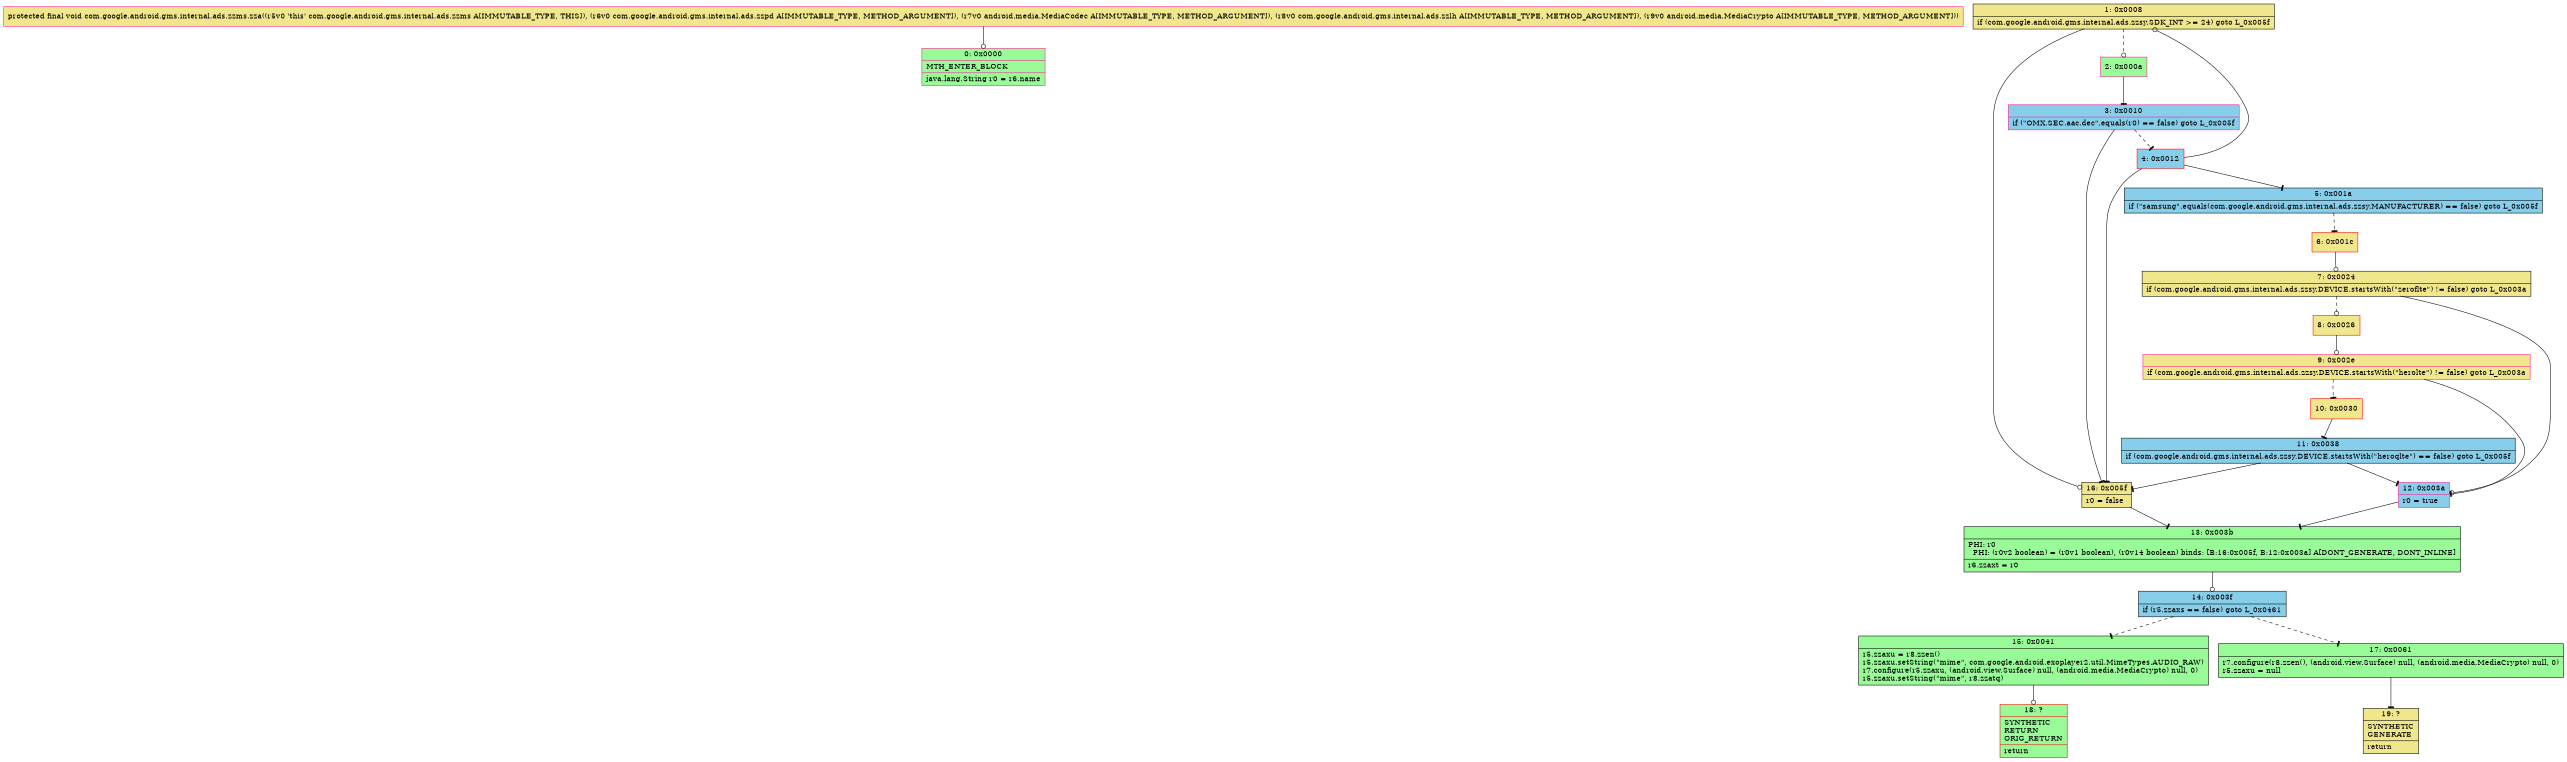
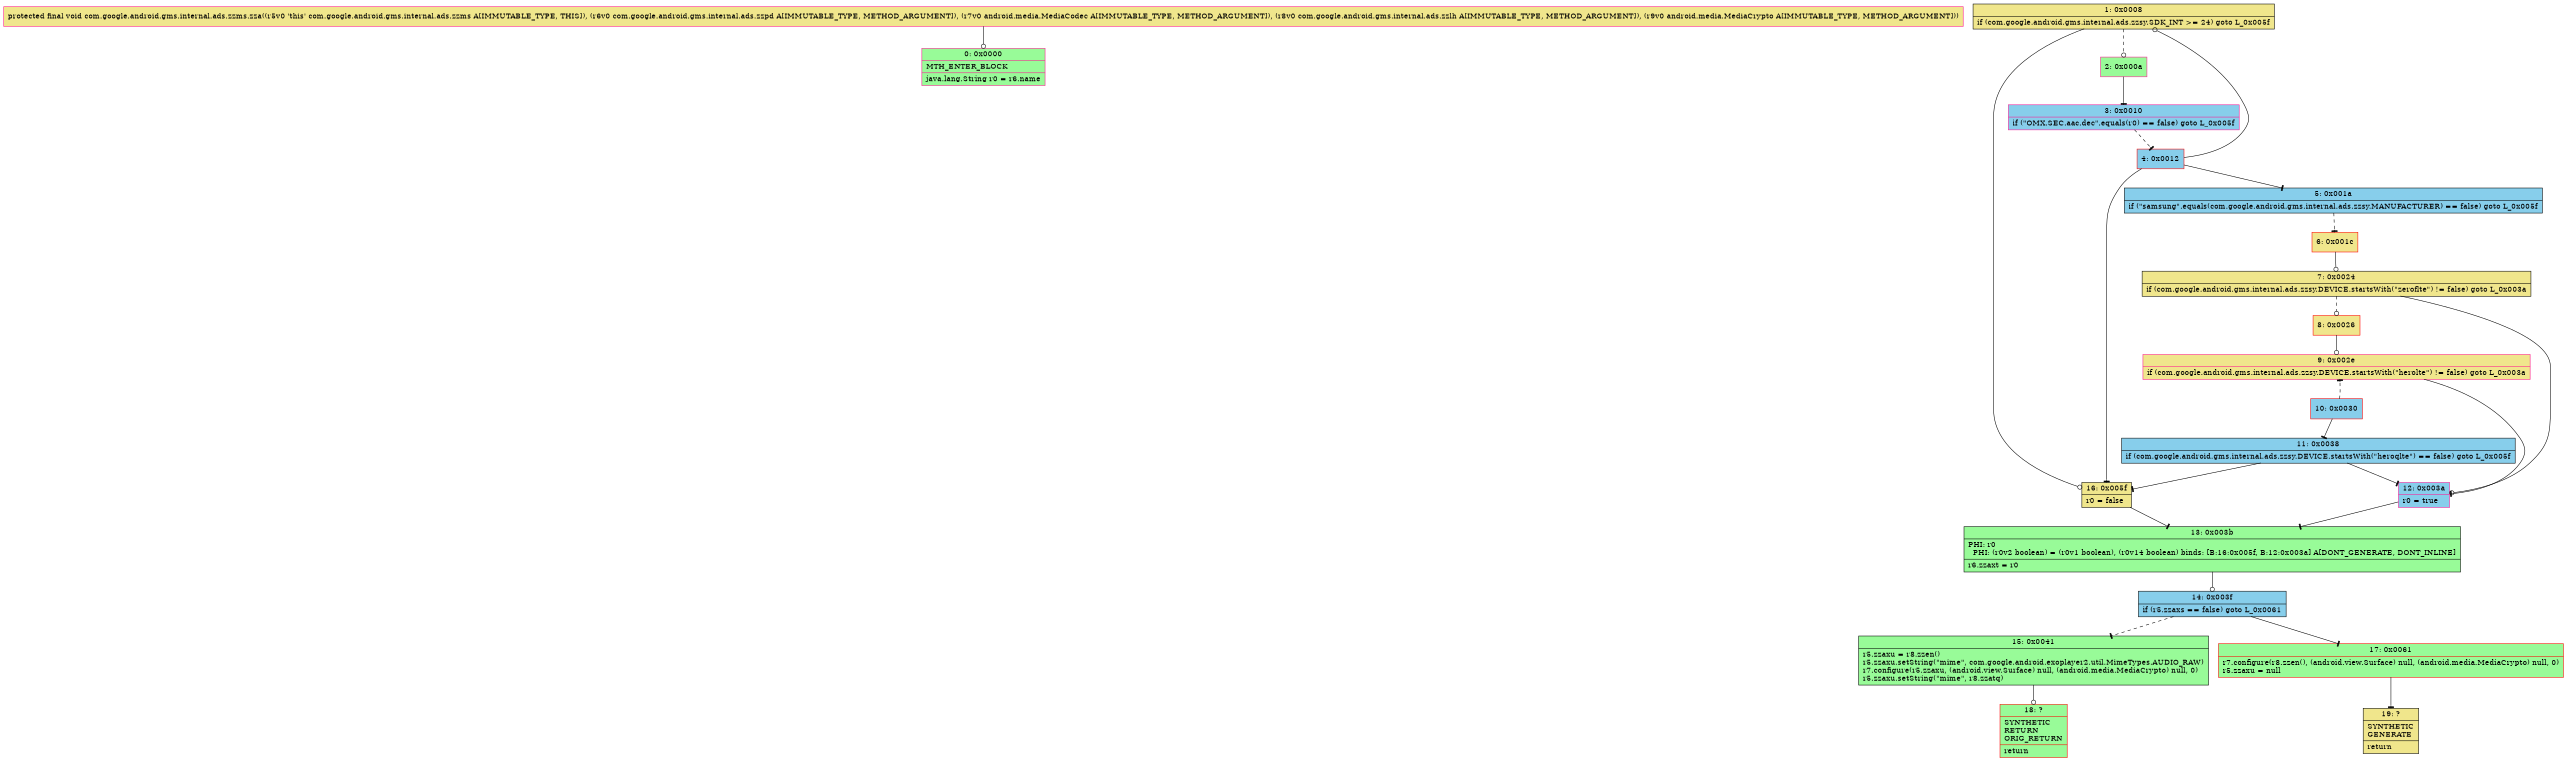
  digraph {
    node [color=black fillcolor=khaki shape=record style=filled]
    edge [arrowhead=tee]
    n1 [color=deeppink fillcolor=palegreen label="{0\:\ 0x0000|MTH_ENTER_BLOCK\l|java.lang.String r0 = r6.name\l}"]
    n2 [label="{1\:\ 0x0008|if (com.google.android.gms.internal.ads.zzsy.SDK_INT \>= 24) goto L_0x005f\l}"]
    n3 [color=deeppink fillcolor=palegreen label="{2\:\ 0x000a}"]
    n4 [label="{16\:\ 0x005f|r0 = false\l}"]
    n5 [color=deeppink fillcolor=skyblue label="{3\:\ 0x0010|if (\"OMX.SEC.aac.dec\".equals(r0) == false) goto L_0x005f\l}"]
    n6 [fillcolor=palegreen label="{13\:\ 0x003b|PHI: r0 \l  PHI: (r0v2 boolean) = (r0v1 boolean), (r0v14 boolean) binds: [B:16:0x005f, B:12:0x003a] A[DONT_GENERATE, DONT_INLINE]\l|r6.zzaxt = r0\l}"]
    n7 [color=red fillcolor=skyblue label="{4\:\ 0x0012}"]
    n8 [fillcolor=skyblue label="{5\:\ 0x001a|if (\"samsung\".equals(com.google.android.gms.internal.ads.zzsy.MANUFACTURER) == false) goto L_0x005f\l}"]
    n9 [color=red label="{6\:\ 0x001c}"]
    n10 [label="{7\:\ 0x0024|if (com.google.android.gms.internal.ads.zzsy.DEVICE.startsWith(\"zeroflte\") != false) goto L_0x003a\l}"]
    n11 [color=red label="{8\:\ 0x0026}"]
    n12 [color=deeppink fillcolor=skyblue label="{12\:\ 0x003a|r0 = true\l}"]
    n13 [color=deeppink label="{9\:\ 0x002e|if (com.google.android.gms.internal.ads.zzsy.DEVICE.startsWith(\"herolte\") != false) goto L_0x003a\l}"]
-   n14 [color=red label="{10\:\ 0x0030}"]
+   n14 [color=red fillcolor=skyblue label="{10\:\ 0x0030}"]
    n15 [fillcolor=skyblue label="{11\:\ 0x0038|if (com.google.android.gms.internal.ads.zzsy.DEVICE.startsWith(\"heroqlte\") == false) goto L_0x005f\l}"]
-   n16 [fillcolor=skyblue label="{14\:\ 0x003f|if (r5.zzaxs == false) goto L_0x0461\l}"]
+   n16 [fillcolor=skyblue label="{14\:\ 0x003f|if (r5.zzaxs == false) goto L_0x0061\l}"]
    n17 [fillcolor=palegreen label="{15\:\ 0x0041|r5.zzaxu = r8.zzen()\lr5.zzaxu.setString(\"mime\", com.google.android.exoplayer2.util.MimeTypes.AUDIO_RAW)\lr7.configure(r5.zzaxu, (android.view.Surface) null, (android.media.MediaCrypto) null, 0)\lr5.zzaxu.setString(\"mime\", r8.zzatq)\l}"]
-   n18 [fillcolor=palegreen label="{17\:\ 0x0061|r7.configure(r8.zzen(), (android.view.Surface) null, (android.media.MediaCrypto) null, 0)\lr5.zzaxu = null\l}"]
+   n18 [color=red fillcolor=palegreen label="{17\:\ 0x0061|r7.configure(r8.zzen(), (android.view.Surface) null, (android.media.MediaCrypto) null, 0)\lr5.zzaxu = null\l}"]
    n19 [color=red fillcolor=palegreen label="{18\:\ ?|SYNTHETIC\lRETURN\lORIG_RETURN\l|return\l}"]
    n20 [label="{19\:\ ?|SYNTHETIC\lGENERATE\l|return\l}"]
    n21 [color=deeppink label="{protected final void com.google.android.gms.internal.ads.zzms.zza((r5v0 'this' com.google.android.gms.internal.ads.zzms A[IMMUTABLE_TYPE, THIS]), (r6v0 com.google.android.gms.internal.ads.zzpd A[IMMUTABLE_TYPE, METHOD_ARGUMENT]), (r7v0 android.media.MediaCodec A[IMMUTABLE_TYPE, METHOD_ARGUMENT]), (r8v0 com.google.android.gms.internal.ads.zzlh A[IMMUTABLE_TYPE, METHOD_ARGUMENT]), (r9v0 android.media.MediaCrypto A[IMMUTABLE_TYPE, METHOD_ARGUMENT])) }"]
    n2 -> n3 [arrowhead=odot style=dashed]
    n2 -> n4 [arrowhead=odot]
    n3 -> n5
    n4 -> n6
-   n5 -> n4
    n5 -> n7 [style=dashed]
    n6 -> n16 [arrowhead=odot]
    n7 -> n2 [arrowhead=odot]
    n7 -> n4
    n7 -> n8
    n8 -> n9 [style=dashed]
    n9 -> n10 [arrowhead=odot]
    n10 -> n11 [arrowhead=odot style=dashed]
    n10 -> n12 [arrowhead=odot]
    n11 -> n13 [arrowhead=odot]
    n12 -> n6
    n13 -> n12
-   n13 -> n14 [style=dashed]
+   n14 -> n13 [style=dashed]
    n14 -> n15
    n15 -> n4
    n15 -> n12 [style=solid]
    n16 -> n17 [style=dashed]
-   n16 -> n18 [style=dashed]
+   n16 -> n18
    n17 -> n19 [arrowhead=odot]
    n18 -> n20
    n21 -> n1 [arrowhead=odot]
  }
